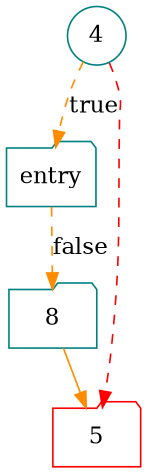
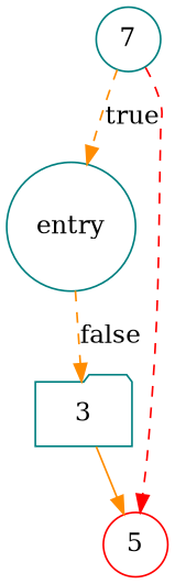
  digraph {
    node [color=teal shape=folder]
    edge [color=darkorange style=dashed]
-   n1 [label=entry]
-   3 [label=8]
-   5 [color=red]
-   4 [shape=circle]
+   n1 [label=entry shape=circle]
+   3
+   5 [color=red shape=circle]
+   4 [shape=circle label=7]
    n1 -> 3 [label=false]
    3 -> 5 [style=solid]
    4 -> n1 [label=true]
    4 -> 5 [color=red]
  }
